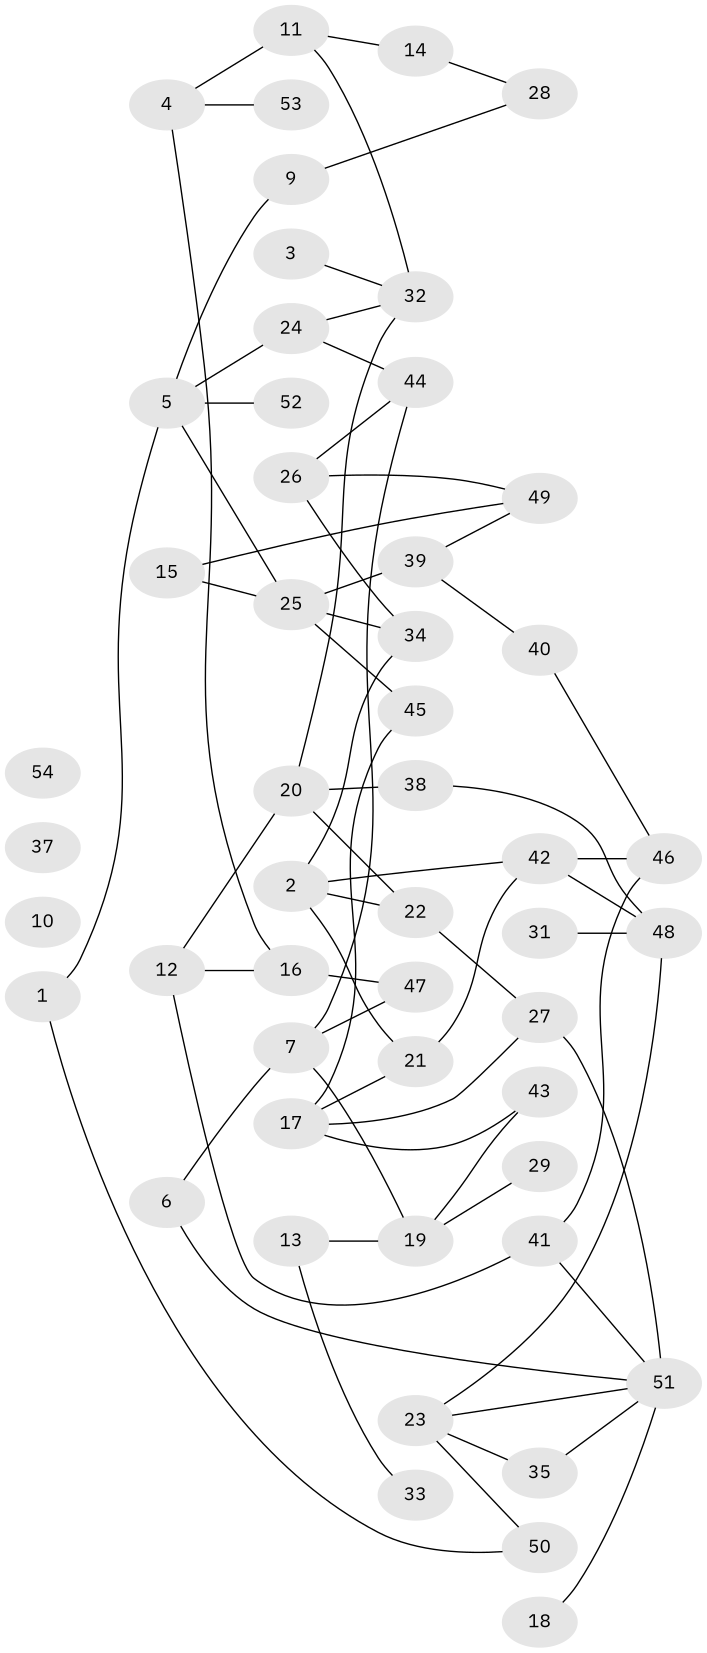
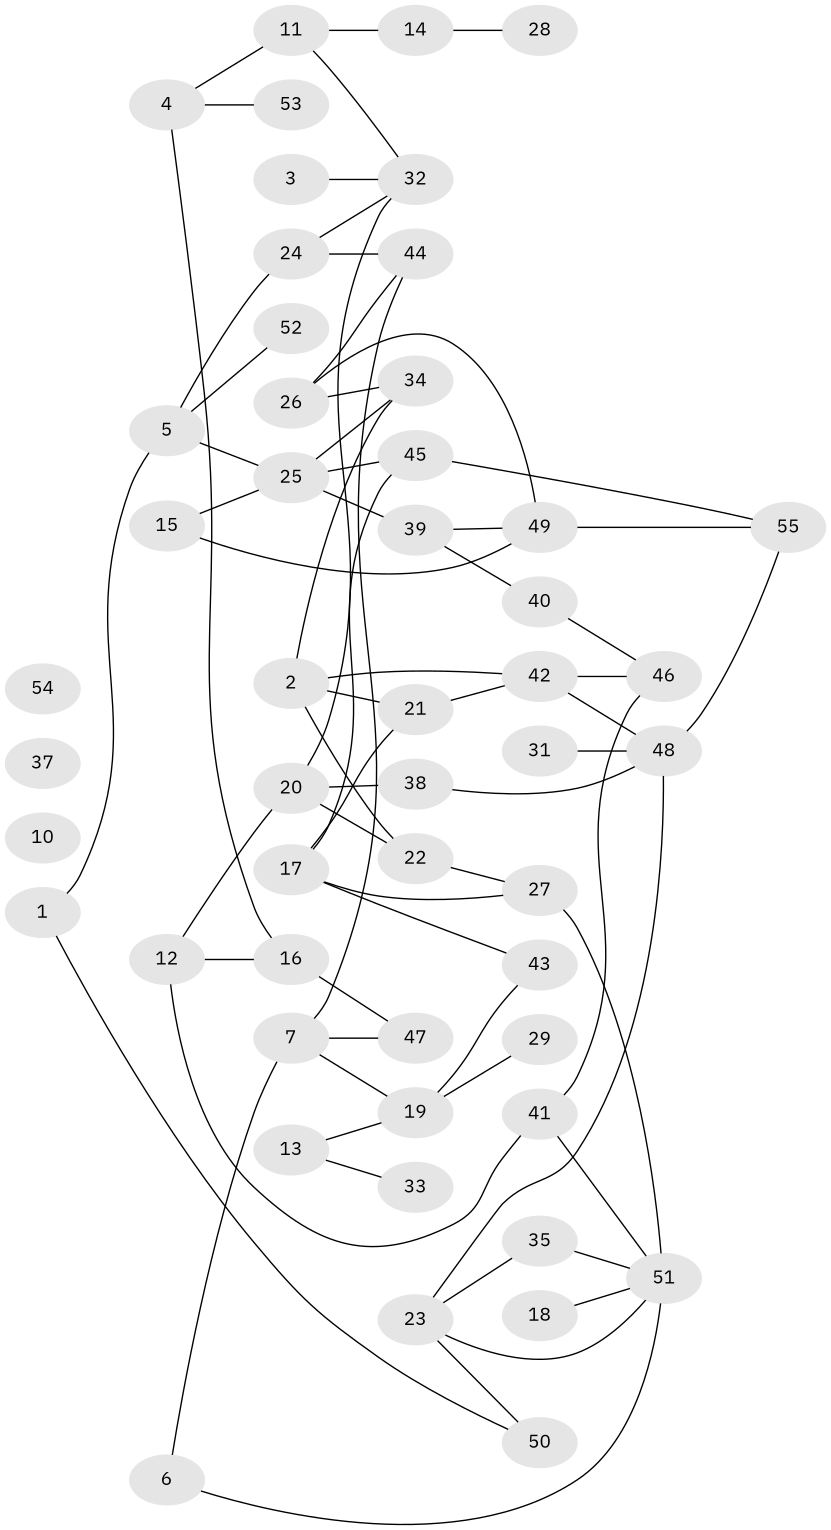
  graph {
    fontname="IBM Plex Sans"
    rankdir=LR
    node [color=gray90 fontname="IBM Plex Sans" style=filled]
    edge [fontname="IBM Plex Sans"]
    1
    5
    50
-   9
    24
    25
    52
    2
    21
    22
    34
    42
    27
    48
    46
    3
    32
    4
    11
    16
    53
    14
    47
    28
    44
    45
    39
    6
    7
    51
    19
    43
    29
    23
    35
    10
    12
    20
    41
    38
    13
    33
    15
    49
+   55
    17
    18
    40
    26
    31
    37
    54
    1 -- 5
    1 -- 50
-   5 -- 9
    5 -- 24
    5 -- 25
    5 -- 52
-   9 -- 28
    24 -- 32
    24 -- 44
    25 -- 34
    25 -- 45
    25 -- 39
    2 -- 21
    2 -- 22
    2 -- 34
    2 -- 42
    21 -- 42
    22 -- 27
    42 -- 48
    42 -- 46
    27 -- 51
+   48 -- 55
    3 -- 32
    4 -- 11
    4 -- 16
    4 -- 53
    11 -- 32
    11 -- 14
    16 -- 47
    14 -- 28
+   45 -- 55
    39 -- 49
    39 -- 40
    6 -- 7
    6 -- 51
    7 -- 47
    7 -- 44
    7 -- 19
    19 -- 43
    19 -- 29
    23 -- 50
    23 -- 48
    23 -- 51
    23 -- 35
    35 -- 51
    12 -- 16
    12 -- 20
    12 -- 41
    20 -- 22
    20 -- 32
    20 -- 38
    41 -- 46
    41 -- 51
    38 -- 48
    13 -- 19
    13 -- 33
    15 -- 25
    15 -- 49
+   49 -- 55
    17 -- 21
    17 -- 27
    17 -- 45
    17 -- 43
    18 -- 51
    40 -- 46
    26 -- 34
    26 -- 44
    26 -- 49
    31 -- 48
  }
